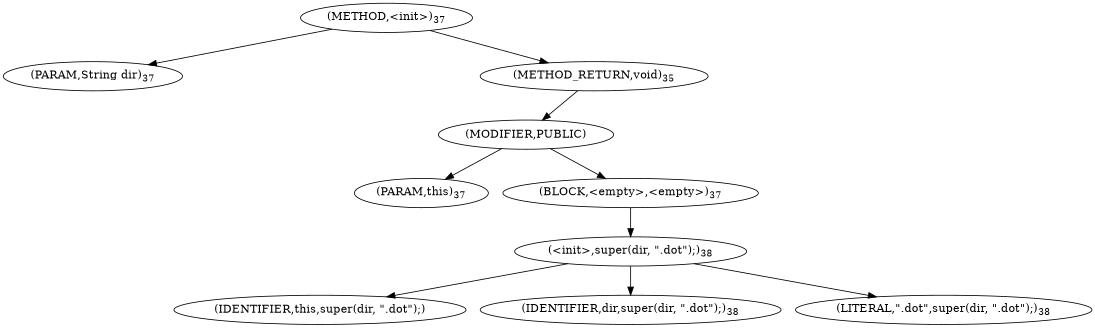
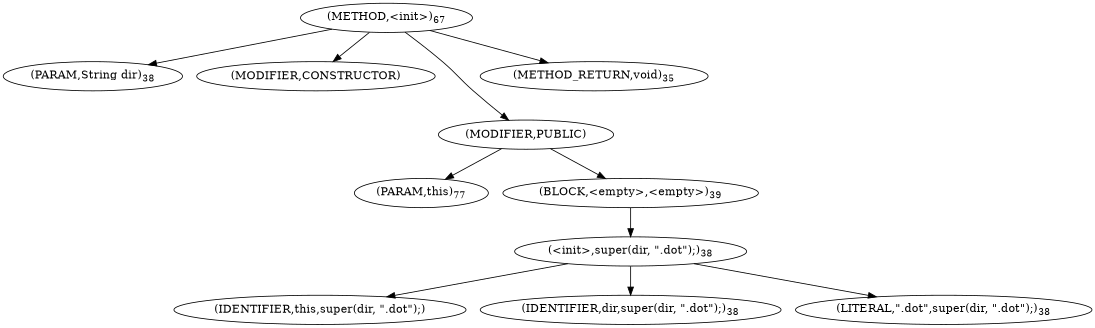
  digraph {
-   n1 [label=<(METHOD,&lt;init&gt;)<SUB>37</SUB>>]
-   n2 [label=<(PARAM,String dir)<SUB>37</SUB>>]
+   n1 [label=<(METHOD,&lt;init&gt;)<SUB>67</SUB>>]
+   n2 [label=<(PARAM,String dir)<SUB>38</SUB>>]
+   n3 [label=<(MODIFIER,CONSTRUCTOR)>]
    n4 [label=<(MODIFIER,PUBLIC)>]
    n5 [label=<(METHOD_RETURN,void)<SUB>35</SUB>>]
-   n6 [label=<(PARAM,this)<SUB>37</SUB>>]
-   n7 [label=<(BLOCK,&lt;empty&gt;,&lt;empty&gt;)<SUB>37</SUB>>]
+   n6 [label=<(PARAM,this)<SUB>77</SUB>>]
+   n7 [label=<(BLOCK,&lt;empty&gt;,&lt;empty&gt;)<SUB>39</SUB>>]
    n8 [label=<(&lt;init&gt;,super(dir, &quot;.dot&quot;);)<SUB>38</SUB>>]
    n9 [label=<(IDENTIFIER,this,super(dir, &quot;.dot&quot;);)>]
    n10 [label=<(IDENTIFIER,dir,super(dir, &quot;.dot&quot;);)<SUB>38</SUB>>]
    n11 [label=<(LITERAL,&quot;.dot&quot;,super(dir, &quot;.dot&quot;);)<SUB>38</SUB>>]
    n1 -> n2
-   n5 -> n4
+   n1 -> n3
+   n1 -> n4
    n1 -> n5
    n4 -> n6
    n4 -> n7
    n7 -> n8
    n8 -> n9
    n8 -> n10
    n8 -> n11
  }
